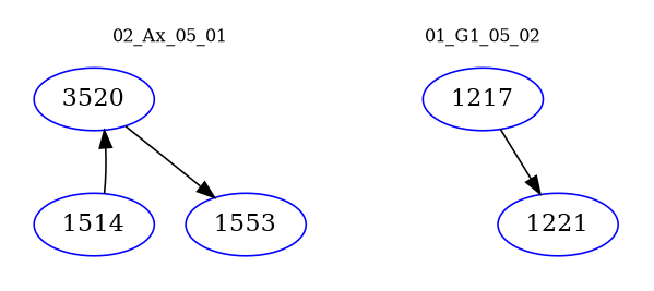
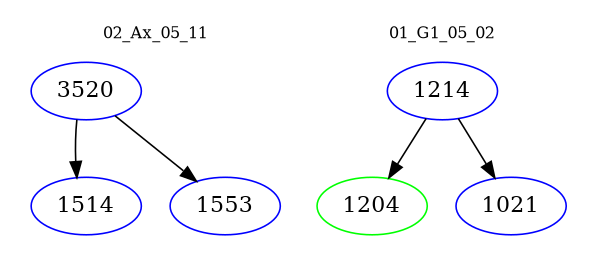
  digraph {
    node [color=blue]
    edge [color=black]
    n1 [label=3520]
    n2 [label=1514]
    n3 [label=1553]
-   n4 [label=1217]
-   n6 [label=1221]
+   n4 [label=1214]
+   n5 [color=green label=1204]
+   n6 [label=1021]
    subgraph cluster_1 {
      color=white
      fontsize=10
-     label="02_Ax_05_01"
+     label="02_Ax_05_11"
      n1
      n2
      n3
    }
    subgraph cluster_2 {
      color=white
      fontsize=10
      label="01_G1_05_02"
      n4
+     n5
      n6
    }
-   n2 -> n1
+   n1 -> n2
    n1 -> n3
+   n4 -> n5
    n4 -> n6
  }
